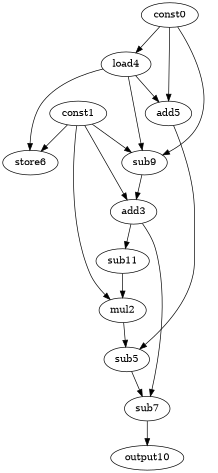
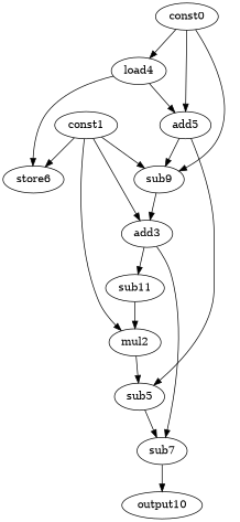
  digraph {
    node [opcode=sub]
    edge [operand=0]
    const0 [opcode=const]
    load4 [opcode=load]
    add5 [opcode=add]
    sub9
    store6 [opcode=store]
    n6 [label=sub5]
    add3 [opcode=add]
    const1 [opcode=const]
    mul2 [opcode=mul]
    sub11
    sub7
    output10 [opcode=output]
    const0 -> load4
    const0 -> add5
    const0 -> sub9
    load4 -> add5 [operand=1]
-   load4 -> sub9 [operand=1]
+   add5 -> sub9 [operand=1]
    load4 -> store6 [operand=1]
    add5 -> n6 [operand=1]
    sub9 -> add3
    n6 -> sub7
    add3 -> sub11 [operand=1]
    add3 -> sub7 [operand=1]
    const1 -> sub9
    const1 -> store6
    const1 -> add3 [operand=1]
    const1 -> mul2
    mul2 -> n6
    sub11 -> mul2 [operand=1]
    sub7 -> output10
  }
